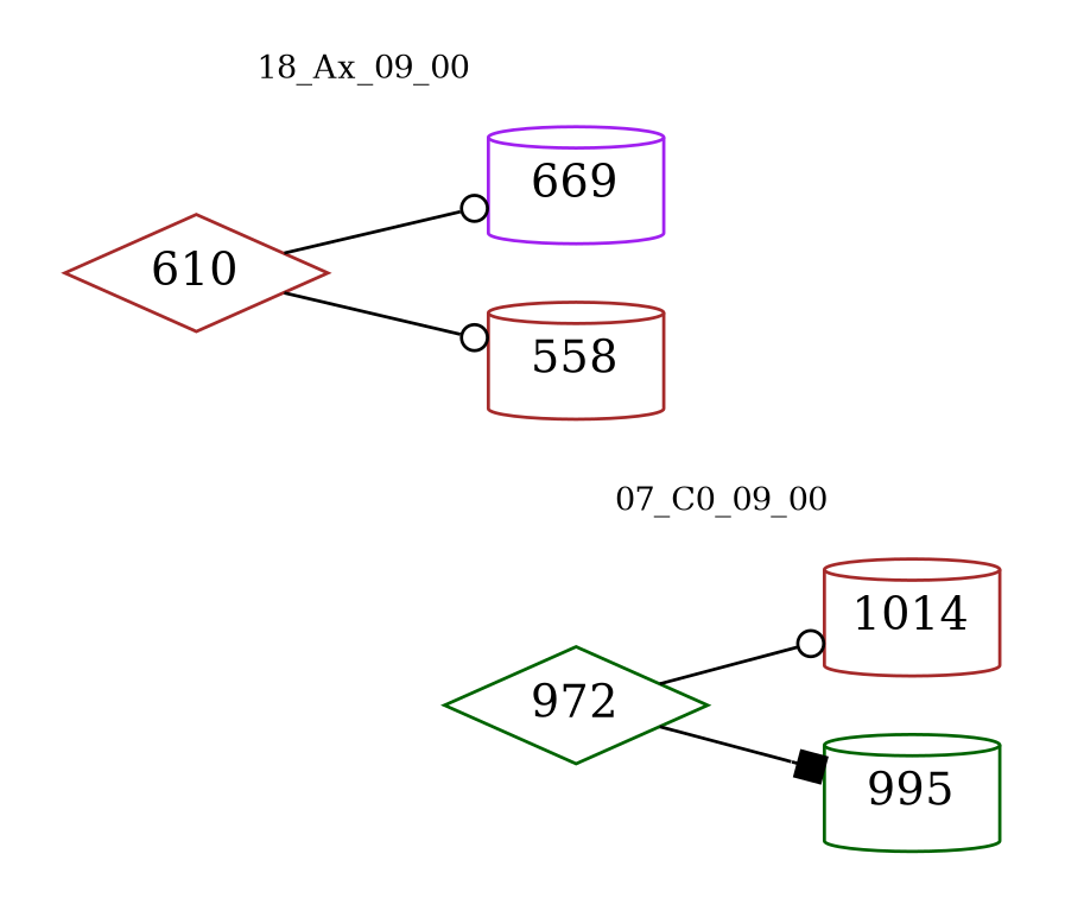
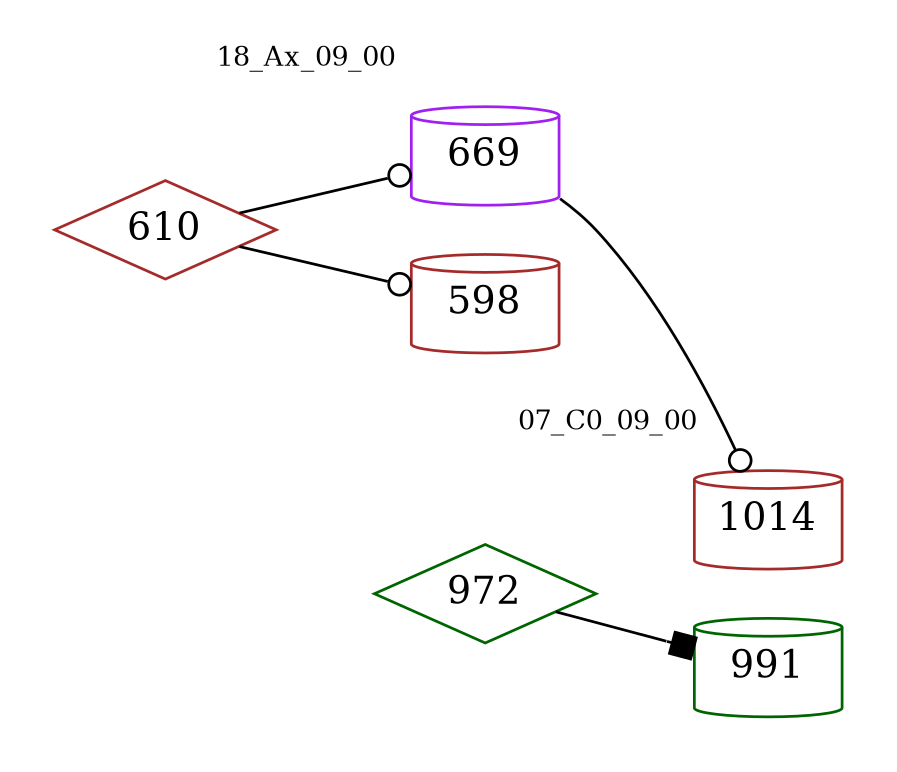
  digraph {
    rankdir=LR
    node [color=brown shape=cylinder]
    edge [arrowhead=odot color=black]
    n1 [label=610 shape=diamond]
-   n2 [label=558]
+   n2 [label=598]
    n3 [color=purple label=669]
    n4 [color=darkgreen label=972 shape=diamond]
-   n5 [color=darkgreen label=995]
+   n5 [color=darkgreen label=991]
    n6 [label=1014]
    subgraph cluster_1 {
      color=white
      fontsize=10
      label="18_Ax_09_00"
      n1
      n2
      n3
    }
    subgraph cluster_2 {
      color=white
      fontsize=10
      label="07_C0_09_00"
      n4
      n5
      n6
    }
    n1 -> n2
    n1 -> n3
    n4 -> n5 [arrowhead=box]
-   n4 -> n6
+   n3 -> n6
  }
